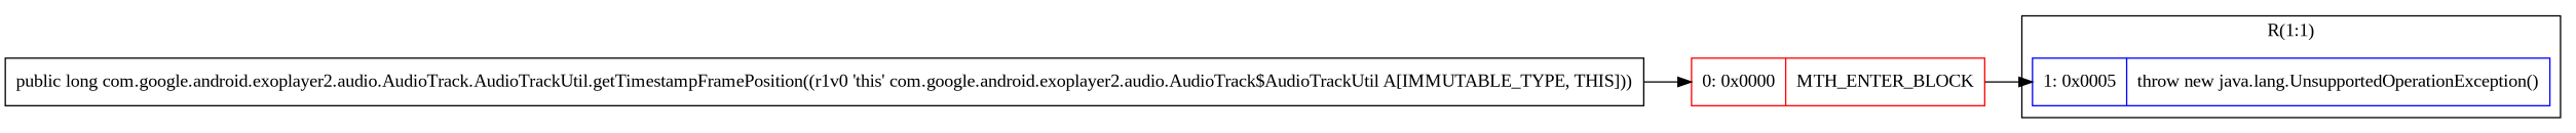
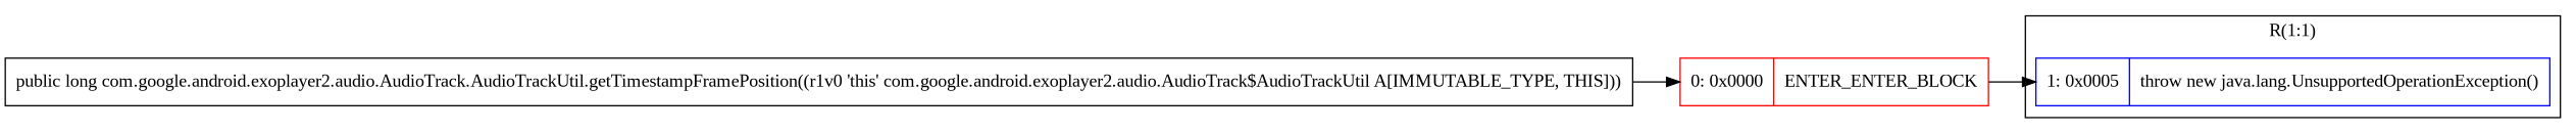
  digraph {
    rankdir=LR
    fontname="Liberation Serif"
    node [shape=record fontname="Liberation Serif"]
    edge [fontname="Liberation Serif"]
    n1 [color=blue label="{1\:\ 0x0005|throw new java.lang.UnsupportedOperationException()\l}"]
-   n2 [color=red label="{0\:\ 0x0000|MTH_ENTER_BLOCK\l}"]
+   n2 [color=red label="{0\:\ 0x0000|ENTER_ENTER_BLOCK\l}"]
    n3 [label="{public long com.google.android.exoplayer2.audio.AudioTrack.AudioTrackUtil.getTimestampFramePosition((r1v0 'this' com.google.android.exoplayer2.audio.AudioTrack$AudioTrackUtil A[IMMUTABLE_TYPE, THIS])) }"]
    subgraph cluster_1 {
      label="R(1:1)"
      n1
    }
    n2 -> n1
    n3 -> n2
  }
